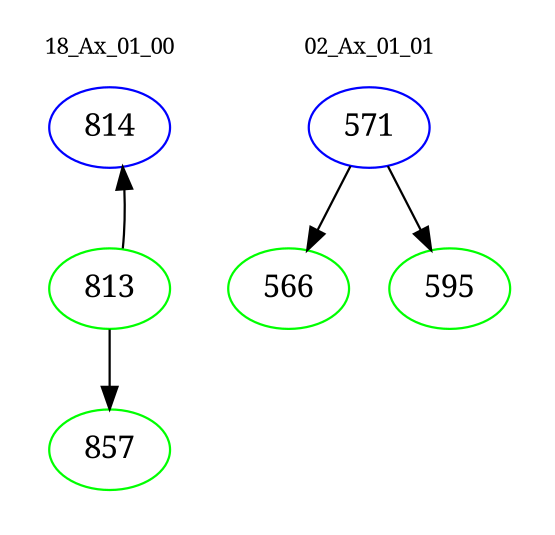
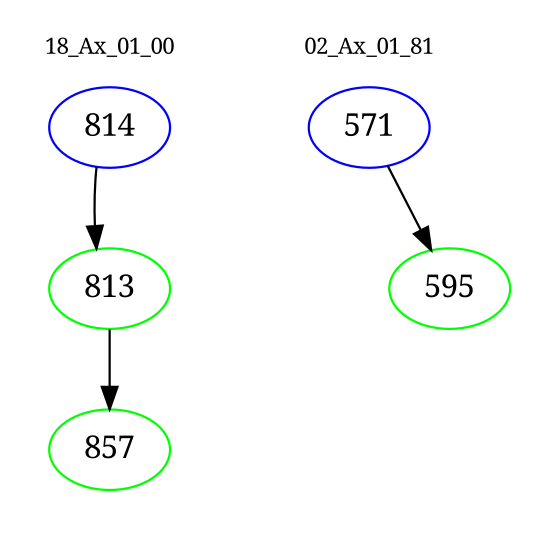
  digraph {
    fontname="Noto Serif"
    node [color=green fontname="Noto Serif"]
    edge [color=black fontname="Noto Serif"]
    n1 [color=blue label=814]
    n2 [label=813]
    n3 [label=857]
    n4 [color=blue label=571]
-   n5 [label=566]
    n6 [label=595]
    subgraph cluster_1 {
      color=white
      fontsize=10
      label="18_Ax_01_00"
      n1
      n2
      n3
    }
    subgraph cluster_2 {
      color=white
      fontsize=10
-     label="02_Ax_01_01"
+     label="02_Ax_01_81"
      n4
-     n5
      n6
    }
-   n2 -> n1
+   n1 -> n2
    n2 -> n3
-   n4 -> n5
    n4 -> n6
  }
